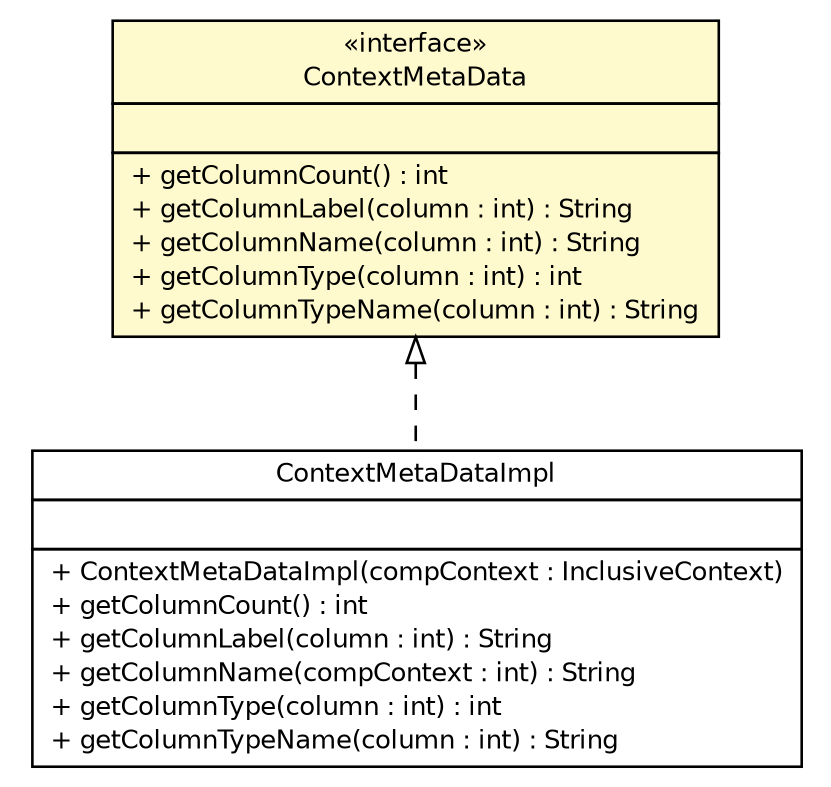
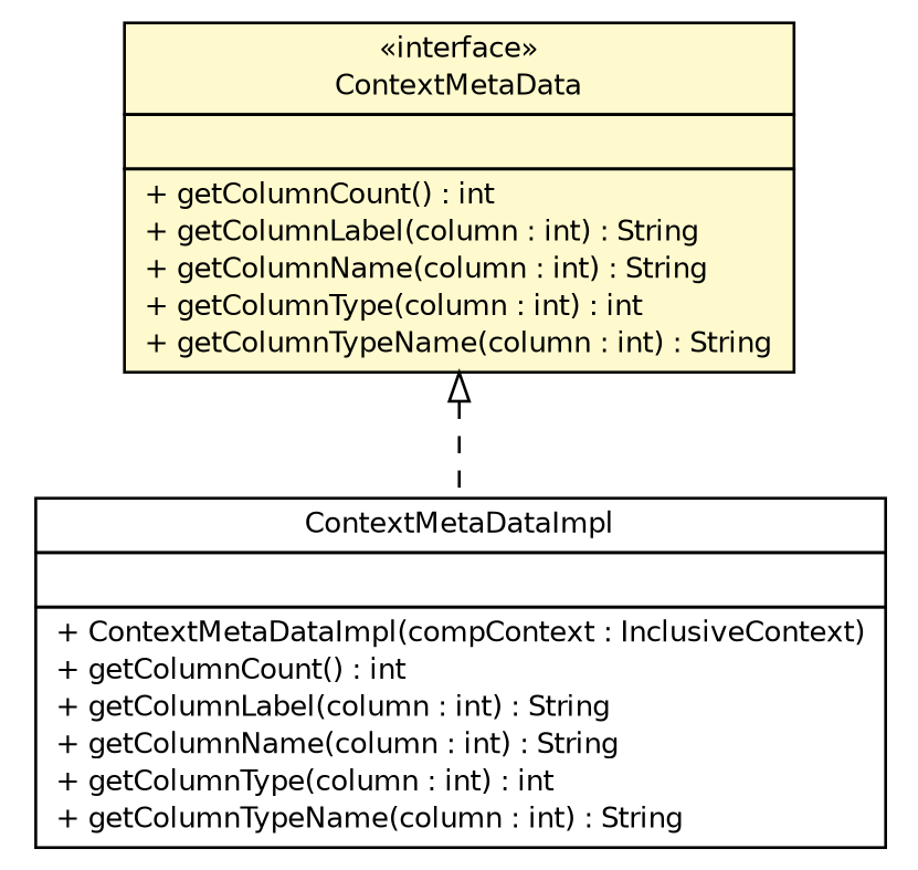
  digraph {
    nodesep=0.25
    ranksep=0.5
    node [fontcolor=black fontname=Helvetica fontsize=10.0 shape=plaintext]
    n1 [label=<<table title="sorcer.core.ContextMetaData" border="0" cellborder="1" cellspacing="0" cellpadding="2" port="p" bgcolor="lemonChiffon" href="./ContextMetaData.html"> 		<tr><td><table border="0" cellspacing="0" cellpadding="1"> <tr><td align="center" balign="center"> &#171;interface&#187; </td></tr> <tr><td align="center" balign="center"> ContextMetaData </td></tr> 		</table></td></tr> 		<tr><td><table border="0" cellspacing="0" cellpadding="1"> <tr><td align="left" balign="left">  </td></tr> 		</table></td></tr> 		<tr><td><table border="0" cellspacing="0" cellpadding="1"> <tr><td align="left" balign="left"> + getColumnCount() : int </td></tr> <tr><td align="left" balign="left"> + getColumnLabel(column : int) : String </td></tr> <tr><td align="left" balign="left"> + getColumnName(column : int) : String </td></tr> <tr><td align="left" balign="left"> + getColumnType(column : int) : int </td></tr> <tr><td align="left" balign="left"> + getColumnTypeName(column : int) : String </td></tr> 		</table></td></tr> 		</table>>]
-   n2 [label=<<table title="sorcer.core.context.ContextMetaDataImpl" border="0" cellborder="1" cellspacing="0" cellpadding="2" port="p" href="./context/ContextMetaDataImpl.html"> 		<tr><td><table border="0" cellspacing="0" cellpadding="1"> <tr><td align="center" balign="center"> ContextMetaDataImpl </td></tr> 		</table></td></tr> 		<tr><td><table border="0" cellspacing="0" cellpadding="1"> <tr><td align="left" balign="left">  </td></tr> 		</table></td></tr> 		<tr><td><table border="0" cellspacing="0" cellpadding="1"> <tr><td align="left" balign="left"> + ContextMetaDataImpl(compContext : InclusiveContext) </td></tr> <tr><td align="left" balign="left"> + getColumnCount() : int </td></tr> <tr><td align="left" balign="left"> + getColumnLabel(column : int) : String </td></tr> <tr><td align="left" balign="left"> + getColumnName(compContext : int) : String </td></tr> <tr><td align="left" balign="left"> + getColumnType(column : int) : int </td></tr> <tr><td align="left" balign="left"> + getColumnTypeName(column : int) : String </td></tr> 		</table></td></tr> 		</table>>]
+   n2 [label=<<table title="sorcer.core.context.ContextMetaDataImpl" border="0" cellborder="1" cellspacing="0" cellpadding="2" port="p" href="./context/ContextMetaDataImpl.html"> 		<tr><td><table border="0" cellspacing="0" cellpadding="1"> <tr><td align="center" balign="center"> ContextMetaDataImpl </td></tr> 		</table></td></tr> 		<tr><td><table border="0" cellspacing="0" cellpadding="1"> <tr><td align="left" balign="left">  </td></tr> 		</table></td></tr> 		<tr><td><table border="0" cellspacing="0" cellpadding="1"> <tr><td align="left" balign="left"> + ContextMetaDataImpl(compContext : InclusiveContext) </td></tr> <tr><td align="left" balign="left"> + getColumnCount() : int </td></tr> <tr><td align="left" balign="left"> + getColumnLabel(column : int) : String </td></tr> <tr><td align="left" balign="left"> + getColumnName(column : int) : String </td></tr> <tr><td align="left" balign="left"> + getColumnType(column : int) : int </td></tr> <tr><td align="left" balign="left"> + getColumnTypeName(column : int) : String </td></tr> 		</table></td></tr> 		</table>>]
    n1 -> n2 [arrowtail=empty dir=back fontname=Helvetica fontsize=10 headport=p labelfontname=Helvetica labelfontsize=10 style=dashed tailport=p]
  }
